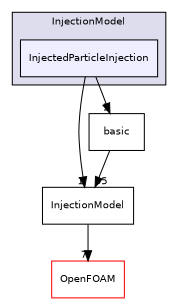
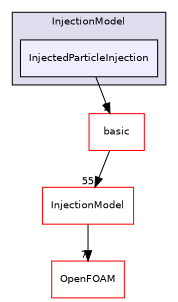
  digraph {
    compound=true
    node [fontname=Helvetica fontsize=10 shape=box]
    edge [headlabel=1 labeldistance=1.5 labelfontname=Helvetica labelfontsize=10]
    n1 [fillcolor="#eeeeff" label=InjectedParticleInjection pencolor=black style=filled]
-   n2 [label=InjectionModel]
-   n3 [color=black label=basic]
+   n2 [label=InjectionModel color=red]
+   n3 [color=red label=basic]
    n4 [color=red label=OpenFOAM]
    subgraph cluster_1 {
      bgcolor="#ddddee"
      fontname=Helvetica
      fontsize=10
      label=InjectionModel
      pencolor=black
      n1
    }
-   n1 -> n2
    n1 -> n3
    n2 -> n4 [headlabel=7]
    n3 -> n2 [headlabel=55]
  }
